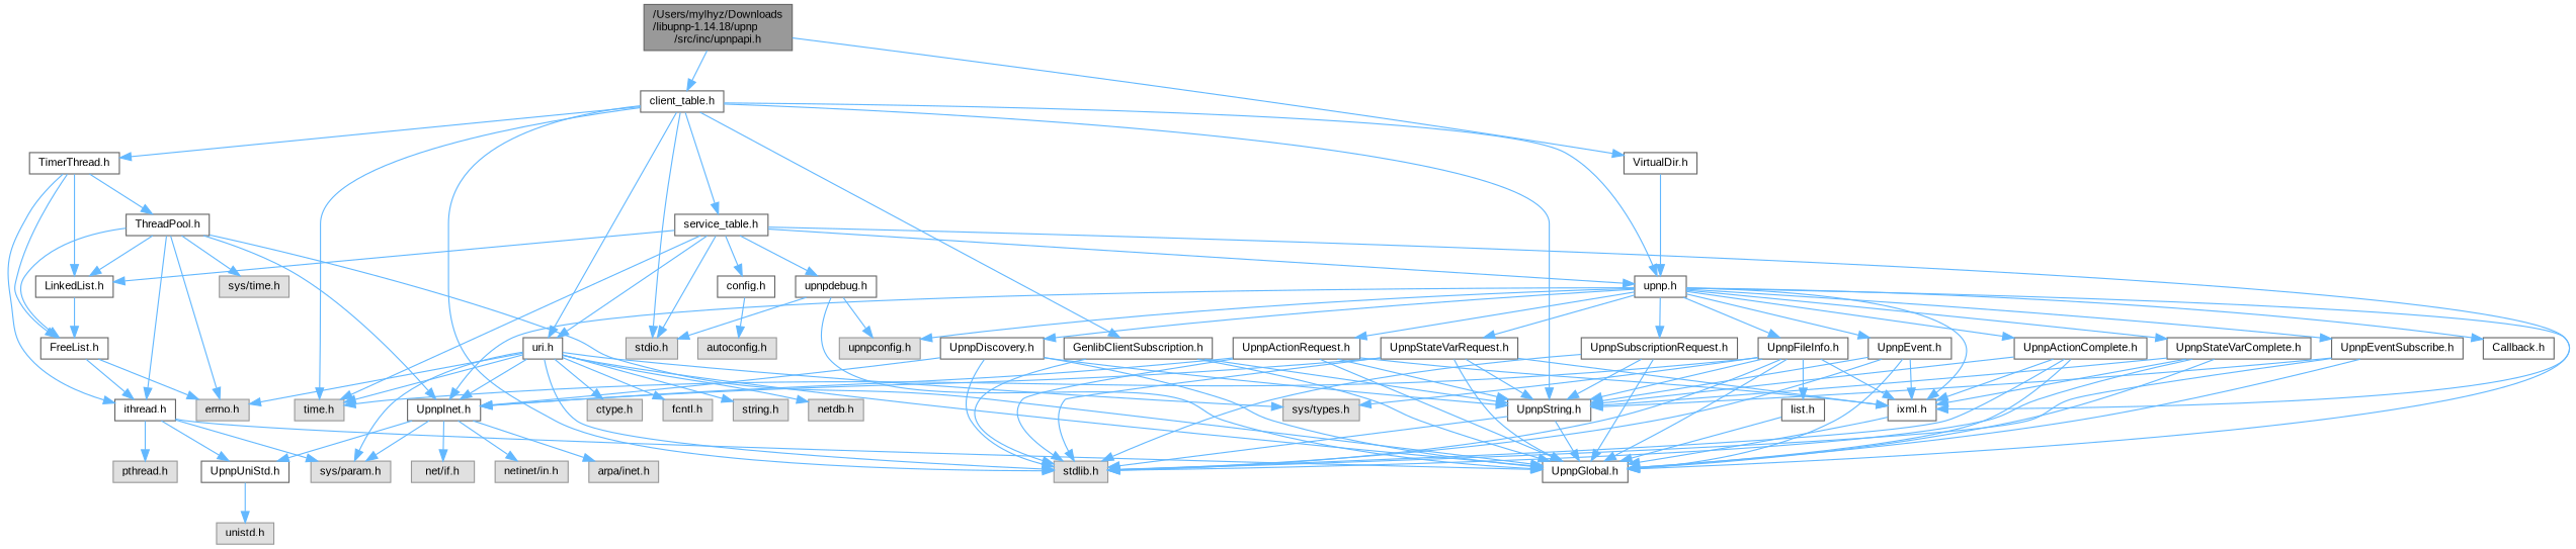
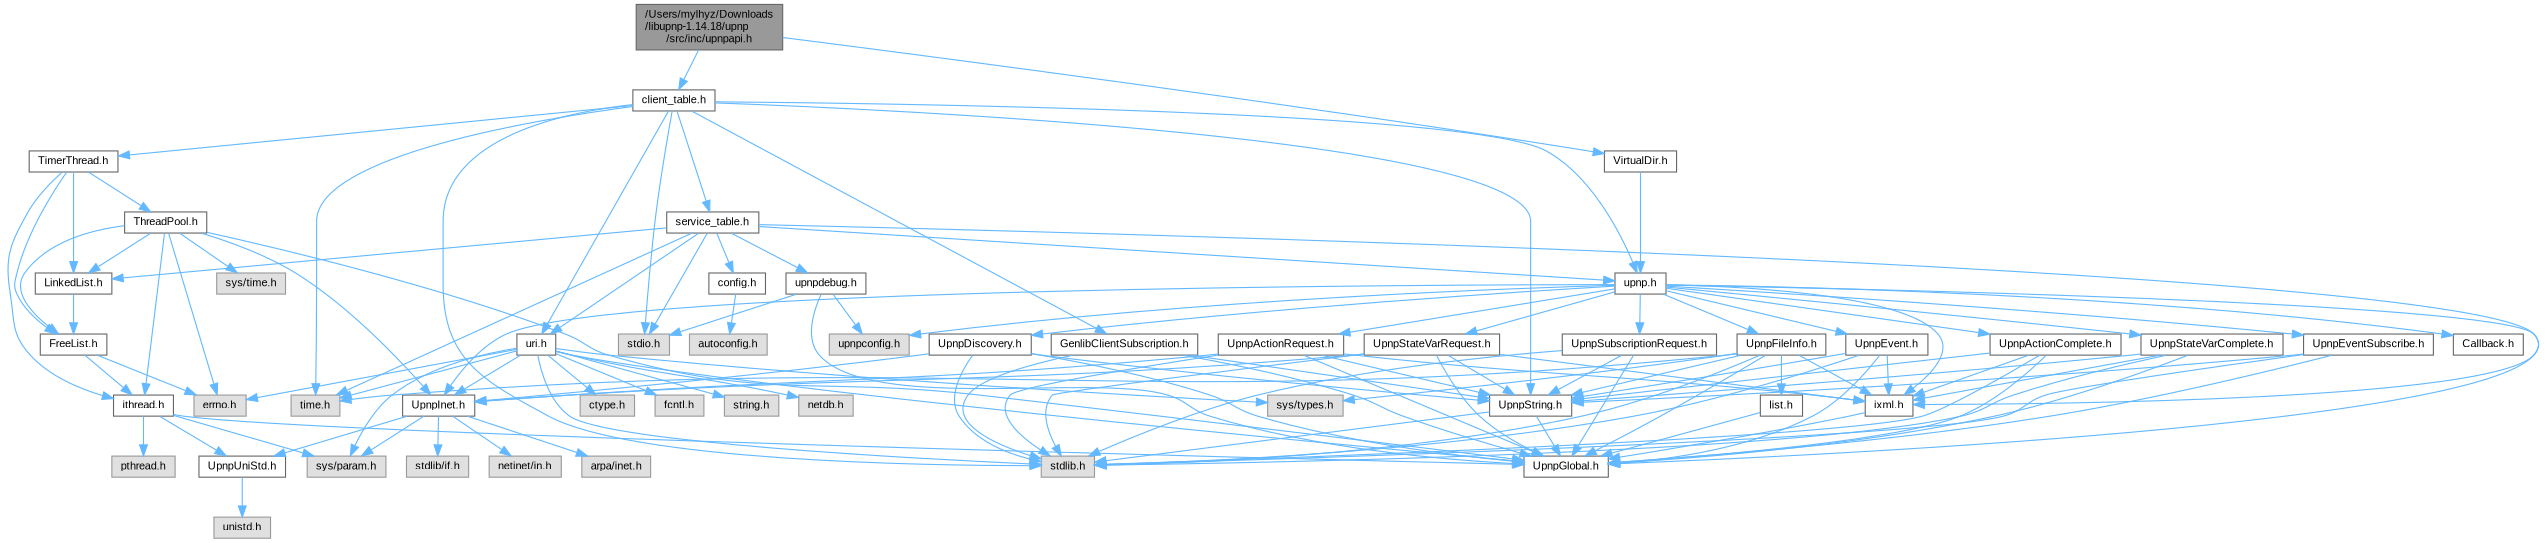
  digraph {
    fontname="Liberation Sans"
    node [color=grey40 fillcolor=white fontname="Liberation Sans" fontsize=10 shape=box style=filled]
    edge [color=steelblue1 fontname="Liberation Sans" fontsize=10 labelfontname=Helvetica labelfontsize=10 style=solid]
    n1 [color=gray40 fillcolor=grey60 fontcolor=black height=0.2 label="/Users/mylhyz/Downloads\l/libupnp-1.14.18/upnp\l/src/inc/upnpapi.h" width=0.4]
    n2 [height=0.2 label="VirtualDir.h" width=0.4]
    n3 [height=0.2 label="client_table.h" width=0.4]
    n4 [height=0.2 label="upnp.h" width=0.4]
    n5 [color=grey60 fillcolor="#E0E0E0" height=0.2 label="stdlib.h" width=0.4]
    n6 [height=0.2 label="UpnpString.h" width=0.4]
    n7 [color=grey60 fillcolor="#E0E0E0" height=0.2 label="time.h" width=0.4]
    n8 [height=0.2 label="GenlibClientSubscription.h" width=0.4]
    n9 [height=0.2 label="TimerThread.h" width=0.4]
    n10 [height=0.2 label="service_table.h" width=0.4]
    n11 [color=grey60 fillcolor="#E0E0E0" height=0.2 label="stdio.h" width=0.4]
    n12 [height=0.2 label="uri.h" width=0.4]
    n13 [height=0.2 label="UpnpGlobal.h" width=0.4]
    n14 [height=0.2 label="UpnpInet.h" width=0.4]
    n15 [height=0.2 label="ixml.h" width=0.4]
    n16 [color=grey60 fillcolor="#E0E0E0" height=0.2 label="upnpconfig.h" width=0.4]
    n17 [height=0.2 label="UpnpActionComplete.h" width=0.4]
    n18 [height=0.2 label="UpnpActionRequest.h" width=0.4]
    n19 [height=0.2 label="UpnpDiscovery.h" width=0.4]
    n20 [height=0.2 label="UpnpEvent.h" width=0.4]
    n21 [height=0.2 label="UpnpEventSubscribe.h" width=0.4]
    n22 [height=0.2 label="UpnpFileInfo.h" width=0.4]
    n23 [height=0.2 label="UpnpStateVarComplete.h" width=0.4]
    n24 [height=0.2 label="UpnpStateVarRequest.h" width=0.4]
    n25 [height=0.2 label="UpnpSubscriptionRequest.h" width=0.4]
    n26 [height=0.2 label="Callback.h" width=0.4]
    n27 [height=0.2 label="UpnpUniStd.h" width=0.4]
    n28 [color=grey60 fillcolor="#E0E0E0" height=0.2 label="sys/param.h" width=0.4]
    n29 [color=grey60 fillcolor="#E0E0E0" height=0.2 label="arpa/inet.h" width=0.4]
-   n30 [color=grey60 fillcolor="#E0E0E0" height=0.2 label="net/if.h" width=0.4]
+   n30 [color=grey60 fillcolor="#E0E0E0" height=0.2 label="stdlib/if.h" width=0.4]
    n31 [color=grey60 fillcolor="#E0E0E0" height=0.2 label="netinet/in.h" width=0.4]
    n32 [height=0.2 label="list.h" width=0.4]
    n33 [color=grey60 fillcolor="#E0E0E0" height=0.2 label="sys/types.h" width=0.4]
    n34 [color=grey60 fillcolor="#E0E0E0" height=0.2 label="unistd.h" width=0.4]
    n35 [height=0.2 label="FreeList.h" width=0.4]
    n36 [height=0.2 label="ithread.h" width=0.4]
    n37 [height=0.2 label="LinkedList.h" width=0.4]
    n38 [height=0.2 label="ThreadPool.h" width=0.4]
    n39 [height=0.2 label="config.h" width=0.4]
    n40 [height=0.2 label="upnpdebug.h" width=0.4]
    n41 [color=grey60 fillcolor="#E0E0E0" height=0.2 label="errno.h" width=0.4]
    n42 [color=grey60 fillcolor="#E0E0E0" height=0.2 label="ctype.h" width=0.4]
    n43 [color=grey60 fillcolor="#E0E0E0" height=0.2 label="fcntl.h" width=0.4]
    n44 [color=grey60 fillcolor="#E0E0E0" height=0.2 label="string.h" width=0.4]
    n45 [color=grey60 fillcolor="#E0E0E0" height=0.2 label="netdb.h" width=0.4]
    n46 [color=grey60 fillcolor="#E0E0E0" height=0.2 label="pthread.h" width=0.4]
    n47 [color=grey60 fillcolor="#E0E0E0" height=0.2 label="sys/time.h" width=0.4]
    n48 [color=grey60 fillcolor="#E0E0E0" height=0.2 label="autoconfig.h" width=0.4]
    n1 -> n2
    n1 -> n3
    n2 -> n4
    n3 -> n4
    n3 -> n5
    n3 -> n6
    n3 -> n7
    n3 -> n8
    n3 -> n9
    n3 -> n10
    n3 -> n11
    n3 -> n12
    n4 -> n13
    n4 -> n14
    n4 -> n15
    n4 -> n16
    n4 -> n17
    n4 -> n18
    n4 -> n19
    n4 -> n20
    n4 -> n21
    n4 -> n22
    n4 -> n23
    n4 -> n24
    n4 -> n25
    n4 -> n26
    n6 -> n5
    n6 -> n13
    n8 -> n5
    n8 -> n6
    n8 -> n13
    n9 -> n35
    n9 -> n36
    n9 -> n37
    n9 -> n38
    n10 -> n4
    n10 -> n7
    n10 -> n11
    n10 -> n12
    n10 -> n15
    n10 -> n37
    n10 -> n39
    n10 -> n40
    n12 -> n5
    n12 -> n7
    n12 -> n13
    n12 -> n14
    n12 -> n28
    n12 -> n33
    n12 -> n41
    n12 -> n42
    n12 -> n43
    n12 -> n44
    n12 -> n45
    n14 -> n27
    n14 -> n28
    n14 -> n29
    n14 -> n30
    n14 -> n31
    n15 -> n13
    n17 -> n5
    n17 -> n6
    n17 -> n13
    n17 -> n15
    n18 -> n5
    n18 -> n6
    n18 -> n13
    n18 -> n14
    n18 -> n15
    n19 -> n5
    n19 -> n6
    n19 -> n13
    n19 -> n14
    n20 -> n5
    n20 -> n6
    n20 -> n13
    n20 -> n15
    n21 -> n5
    n21 -> n6
    n21 -> n13
    n22 -> n5
    n22 -> n6
    n22 -> n7
    n22 -> n13
    n22 -> n15
    n22 -> n32
    n22 -> n33
    n23 -> n5
    n23 -> n6
    n23 -> n13
    n23 -> n15
    n24 -> n5
    n24 -> n6
    n24 -> n13
    n24 -> n14
    n24 -> n15
    n25 -> n5
    n25 -> n6
    n25 -> n13
    n27 -> n34
    n32 -> n13
    n35 -> n36
    n35 -> n41
    n36 -> n13
    n36 -> n27
    n36 -> n28
    n36 -> n46
    n37 -> n35
    n38 -> n13
    n38 -> n14
    n38 -> n35
    n38 -> n36
    n38 -> n37
    n38 -> n41
    n38 -> n47
    n39 -> n48
    n40 -> n11
    n40 -> n13
    n40 -> n16
  }
